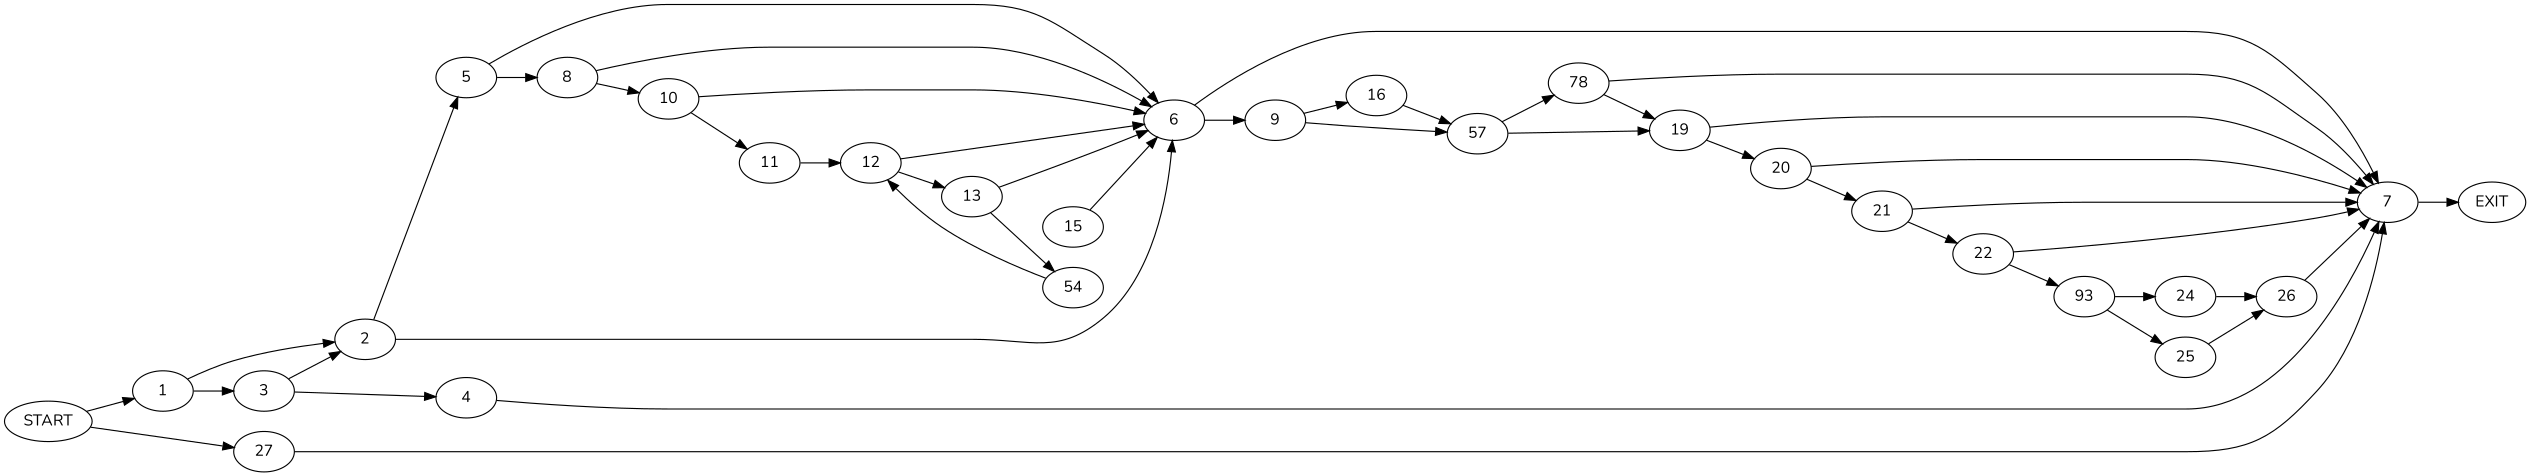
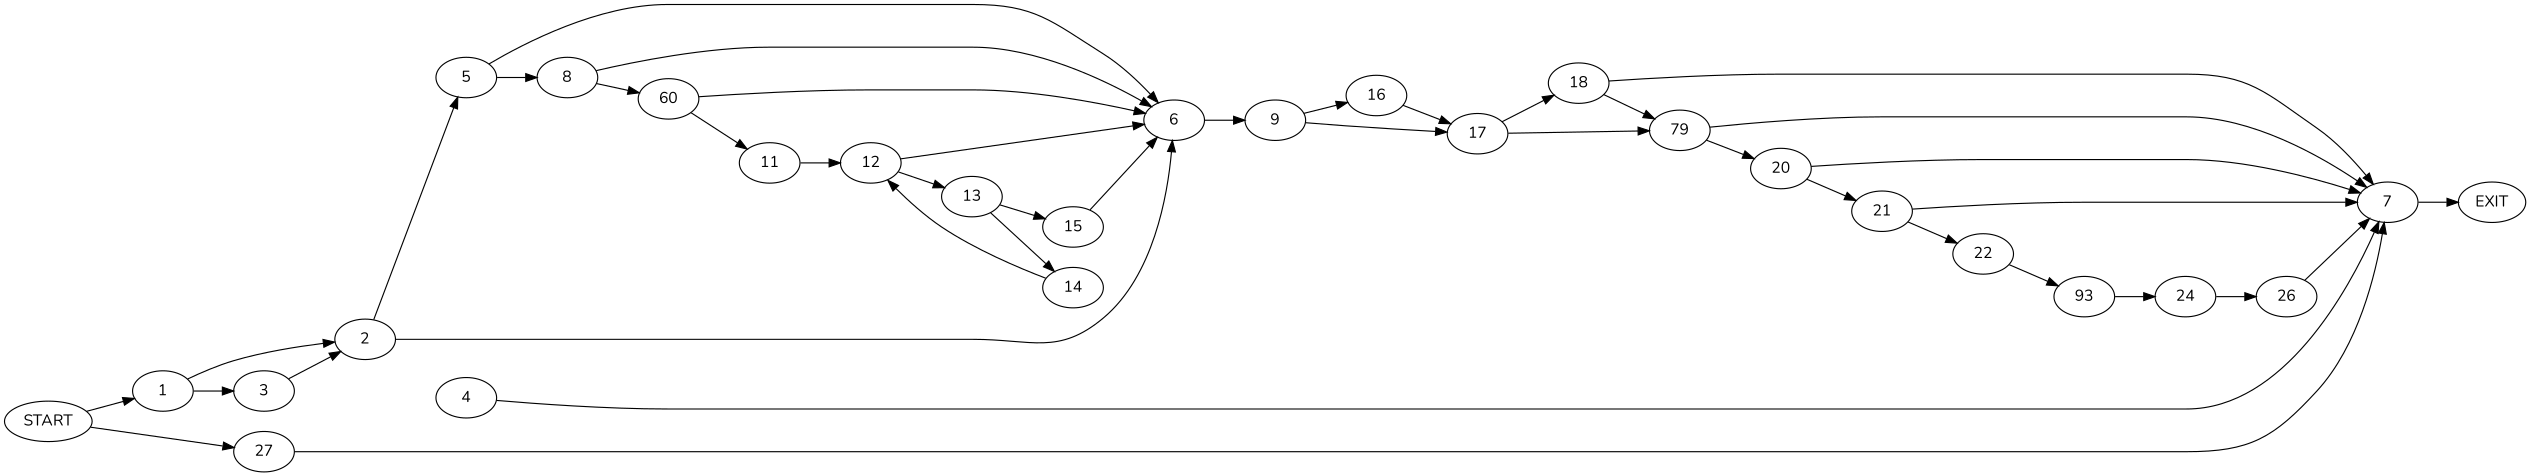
  digraph {
    fontname=Nunito
    rankdir=LR
    node [fontname=Nunito]
    edge [fontname=Nunito]
    n1 [label=START]
    1
    27
    2
    3
    7
    n7 [label=EXIT]
    5
    6
    4
    8
    9
-   10
+   10 [label=60]
    16
-   17 [label=57]
+   17
    11
-   18 [label=78]
-   19
+   18
+   19 [label=79]
    12
    13
-   14 [label=54]
+   14
    15
    20
    21
    22
    n26 [label=93]
    24
-   25
    26
    n1 -> 1
    n1 -> 27
    1 -> 2
    1 -> 3
    27 -> 7
    2 -> 5
    2 -> 6
    3 -> 2
-   3 -> 4
    7 -> n7
    5 -> 6
    5 -> 8
-   6 -> 7
    6 -> 9
    4 -> 7
    8 -> 6
    8 -> 10
    9 -> 16
    9 -> 17
    10 -> 6
    10 -> 11
    16 -> 17
    17 -> 18
    17 -> 19
    11 -> 12
    18 -> 7
    18 -> 19
    19 -> 7
    19 -> 20
    12 -> 6
    12 -> 13
    13 -> 14
-   13 -> 6
+   13 -> 15
    14 -> 12
    15 -> 6
    20 -> 7
    20 -> 21
    21 -> 7
    21 -> 22
-   22 -> 7
    22 -> n26
    n26 -> 24
-   n26 -> 25
    24 -> 26
-   25 -> 26
    26 -> 7
  }
